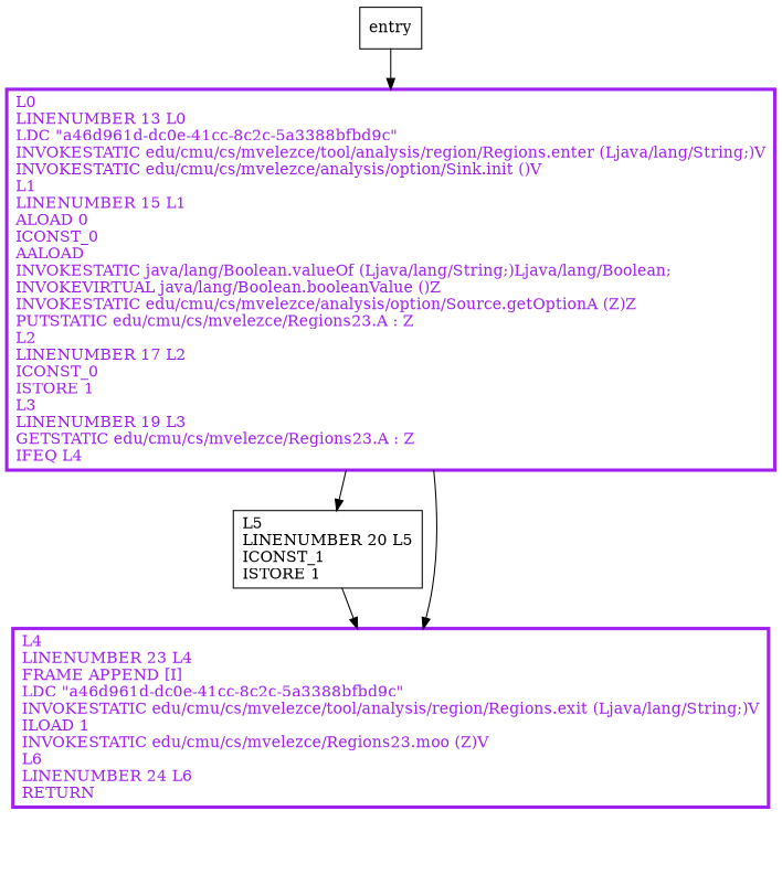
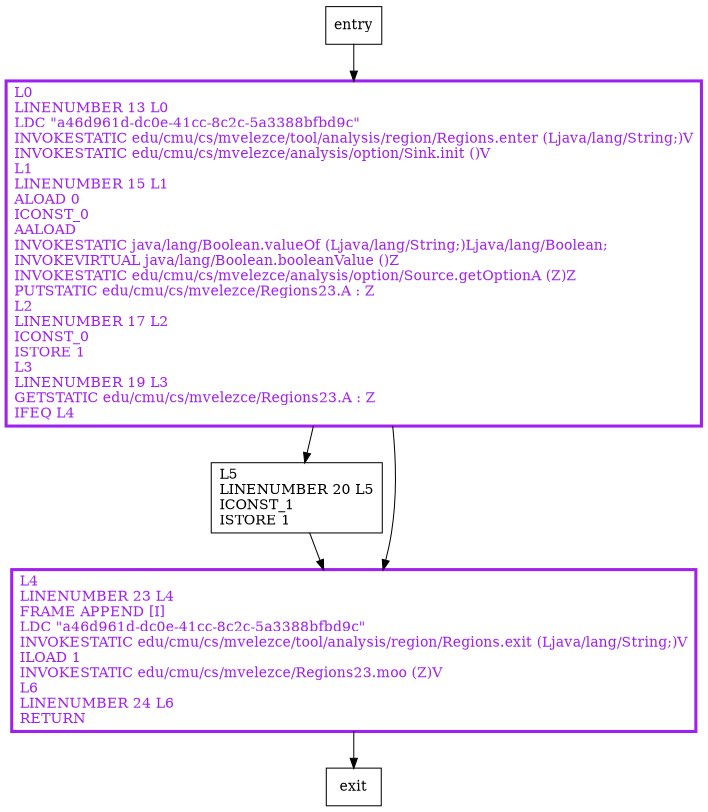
  digraph {
    node [shape=record]
    n1 [label="L5\lLINENUMBER 20 L5\lICONST_1\lISTORE 1\l"]
    n2 [color=purple fontcolor=purple label="L4\lLINENUMBER 23 L4\lFRAME APPEND [I]\lLDC \"a46d961d-dc0e-41cc-8c2c-5a3388bfbd9c\"\lINVOKESTATIC edu/cmu/cs/mvelezce/tool/analysis/region/Regions.exit (Ljava/lang/String;)V\lILOAD 1\lINVOKESTATIC edu/cmu/cs/mvelezce/Regions23.moo (Z)V\lL6\lLINENUMBER 24 L6\lRETURN\l" penwidth=3]
+   exit
    n4 [color=purple fontcolor=purple label="L0\lLINENUMBER 13 L0\lLDC \"a46d961d-dc0e-41cc-8c2c-5a3388bfbd9c\"\lINVOKESTATIC edu/cmu/cs/mvelezce/tool/analysis/region/Regions.enter (Ljava/lang/String;)V\lINVOKESTATIC edu/cmu/cs/mvelezce/analysis/option/Sink.init ()V\lL1\lLINENUMBER 15 L1\lALOAD 0\lICONST_0\lAALOAD\lINVOKESTATIC java/lang/Boolean.valueOf (Ljava/lang/String;)Ljava/lang/Boolean;\lINVOKEVIRTUAL java/lang/Boolean.booleanValue ()Z\lINVOKESTATIC edu/cmu/cs/mvelezce/analysis/option/Source.getOptionA (Z)Z\lPUTSTATIC edu/cmu/cs/mvelezce/Regions23.A : Z\lL2\lLINENUMBER 17 L2\lICONST_0\lISTORE 1\lL3\lLINENUMBER 19 L3\lGETSTATIC edu/cmu/cs/mvelezce/Regions23.A : Z\lIFEQ L4\l" penwidth=3]
    entry
    n1 -> n2
+   n2 -> exit
    n4 -> n1
    n4 -> n2
    entry -> n4
  }
